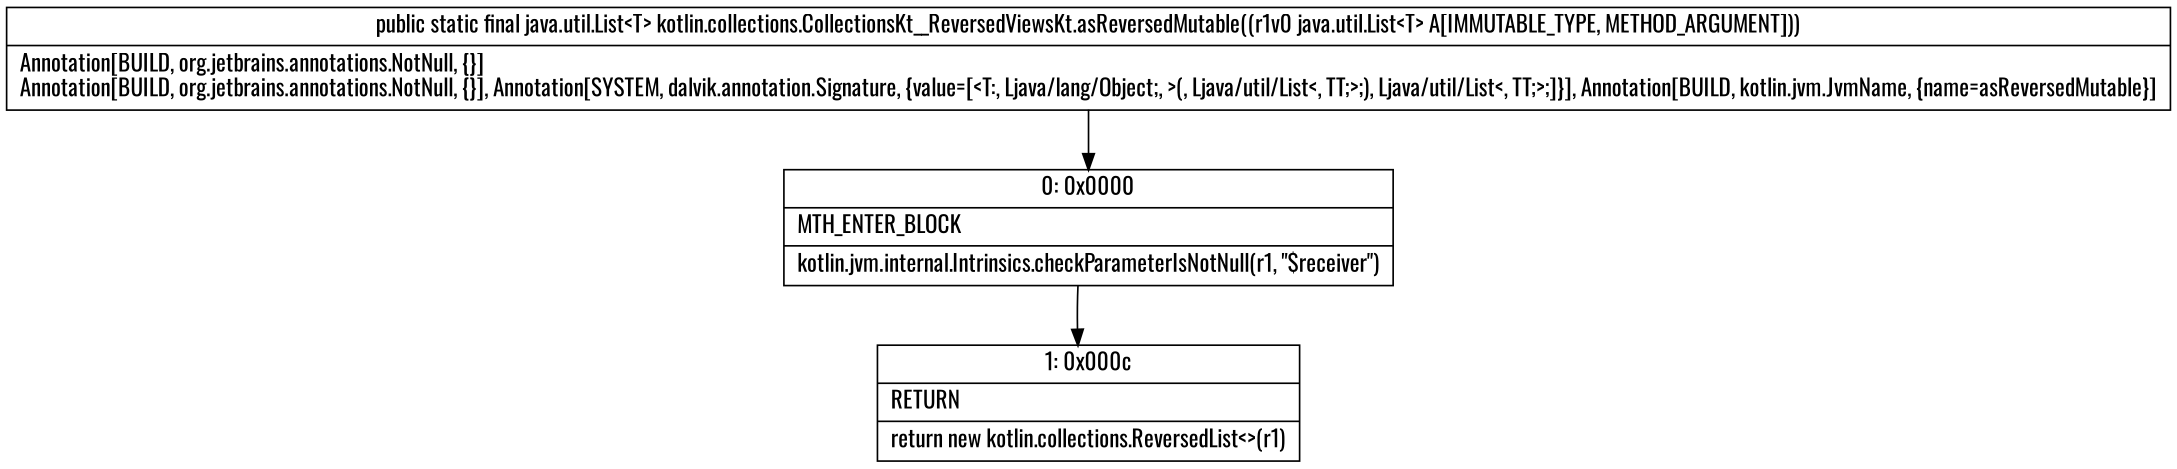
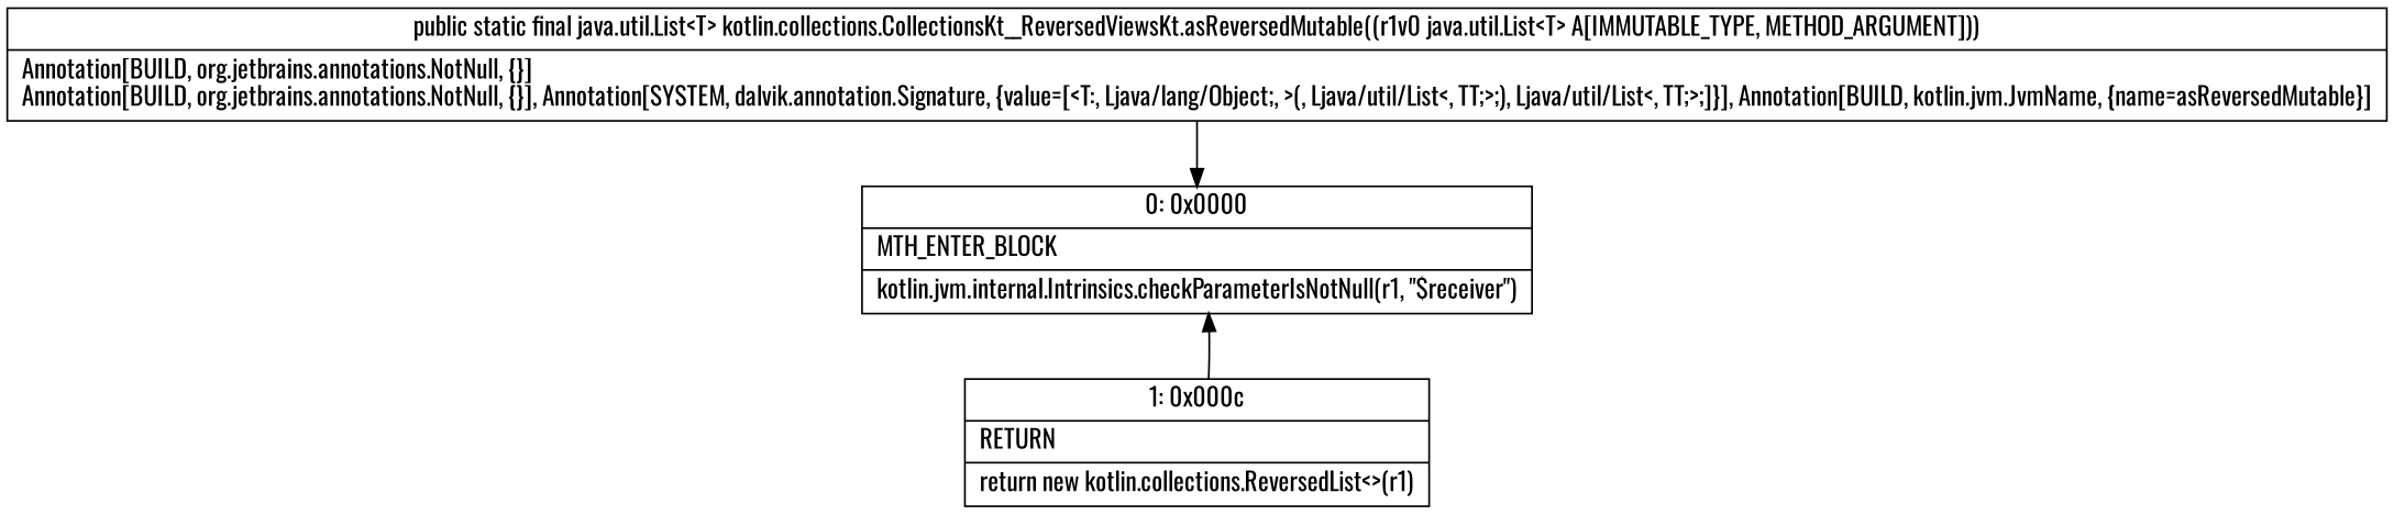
  digraph {
    fontname=Oswald
    node [shape=record fontname=Oswald]
    edge [fontname=Oswald]
    n1 [label="{0\:\ 0x0000|MTH_ENTER_BLOCK\l|kotlin.jvm.internal.Intrinsics.checkParameterIsNotNull(r1, \"$receiver\")\l}"]
    n2 [label="{1\:\ 0x000c|RETURN\l|return new kotlin.collections.ReversedList\<\>(r1)\l}"]
    n3 [label="{public static final java.util.List\<T\> kotlin.collections.CollectionsKt__ReversedViewsKt.asReversedMutable((r1v0 java.util.List\<T\> A[IMMUTABLE_TYPE, METHOD_ARGUMENT]))  | Annotation[BUILD, org.jetbrains.annotations.NotNull, \{\}]\lAnnotation[BUILD, org.jetbrains.annotations.NotNull, \{\}], Annotation[SYSTEM, dalvik.annotation.Signature, \{value=[\<T:, Ljava\/lang\/Object;, \>(, Ljava\/util\/List\<, TT;\>;), Ljava\/util\/List\<, TT;\>;]\}], Annotation[BUILD, kotlin.jvm.JvmName, \{name=asReversedMutable\}]\l}"]
-   n1 -> n2
+   n2 -> n1
    n3 -> n1
  }
